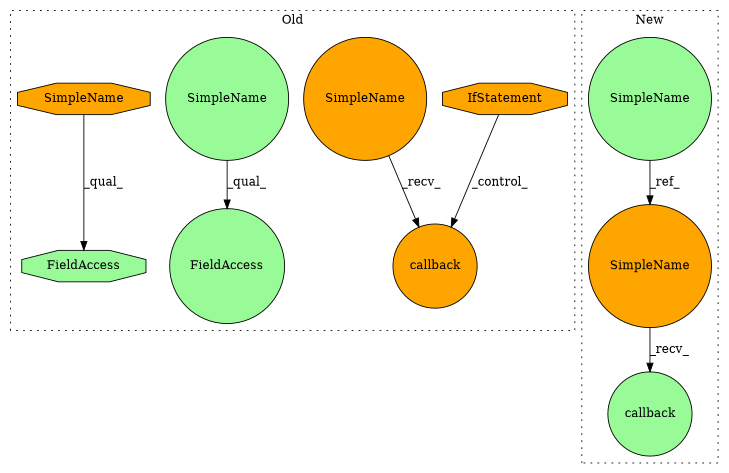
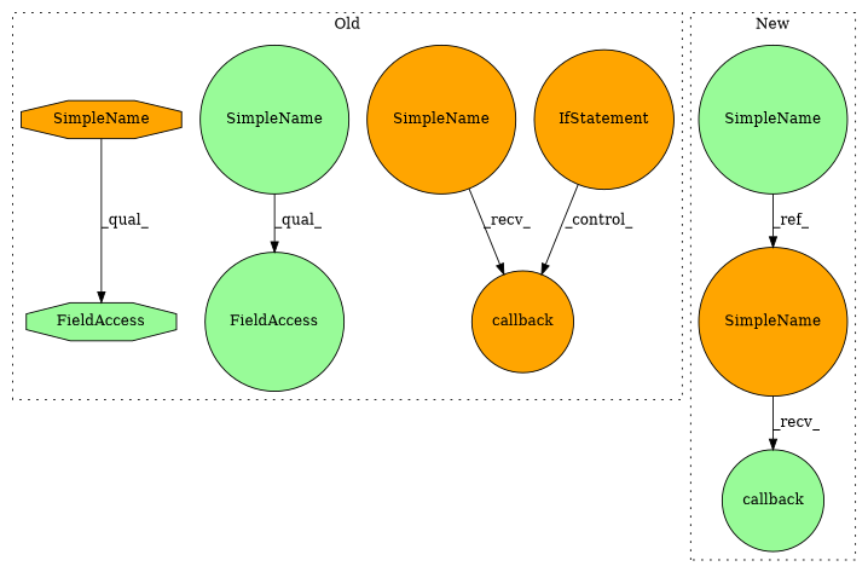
  digraph {
    node [a=42 l=4 s=19452 shape=circle style=filled fillcolor=orange]
    n1 [a=32 l="9,1" label=callback s="20677,20751"]
-   n2 [a=25 l="4,2" label=IfStatement s="20610,20637" shape=octagon]
+   n2 [a=25 l="4,2" label=IfStatement s="20610,20637"]
    n3 [a=22 l=15 label=FieldAccess fillcolor=palegreen]
    n4 [a=22 l=13 label=FieldAccess s=20623 shape=octagon fillcolor=palegreen]
    n5 [label=SimpleName s=20672]
    n6 [label=SimpleName fillcolor=palegreen]
    n7 [label=SimpleName s=20623 shape=octagon]
    n8 [a=32 l="9,1" label=callback s="20583,20596" fillcolor=palegreen]
    n9 [label=SimpleName s=17801 fillcolor=palegreen]
    n10 [label=SimpleName s=20578]
    subgraph cluster_1 {
      label=Old
      style=dotted
      n1
      n2
      n3
      n4
      n5
      n6
      n7
    }
    subgraph cluster_2 {
      label=New
      style=dotted
      n8
      n9
      n10
    }
    n2 -> n1 [label=_control_]
    n5 -> n1 [label=_recv_]
    n6 -> n3 [label=_qual_]
    n7 -> n4 [label=_qual_]
    n9 -> n10 [label=_ref_]
    n10 -> n8 [label=_recv_]
  }
